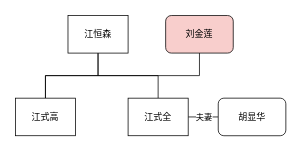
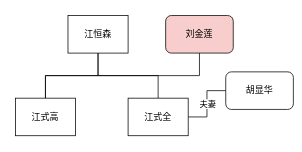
  <mxCell id="0" />
  <mxCell id="1" parent="0" />
  <mxCell id="2" style="edgeStyle=orthogonalEdgeStyle;shape=connector;rounded=0;orthogonalLoop=1;jettySize=auto;html=1;exitX=0.5;exitY=1;exitDx=0;exitDy=0;entryX=0.5;entryY=0;entryDx=0;entryDy=0;strokeColor=default;align=center;verticalAlign=middle;fontFamily=Helvetica;fontSize=11;fontColor=default;labelBackgroundColor=default;endArrow=none;endFill=0;" edge="1" parent="1" source="4" target="7"><mxGeometry relative="1" as="geometry" /></mxCell>
  <mxCell id="3" style="edgeStyle=orthogonalEdgeStyle;shape=connector;rounded=0;orthogonalLoop=1;jettySize=auto;html=1;exitX=0.5;exitY=1;exitDx=0;exitDy=0;strokeColor=default;align=center;verticalAlign=middle;fontFamily=Helvetica;fontSize=11;fontColor=default;labelBackgroundColor=default;endArrow=none;endFill=0;" edge="1" parent="1" source="4" target="10"><mxGeometry relative="1" as="geometry" /></mxCell>
  <mxCell id="4" value="江恒森" style="rounded=0;whiteSpace=wrap;html=1;" vertex="1" parent="1"><mxGeometry x="90" y="20" width="80" height="50" as="geometry" /></mxCell>
  <mxCell id="5" style="edgeStyle=orthogonalEdgeStyle;shape=connector;rounded=0;orthogonalLoop=1;jettySize=auto;html=1;exitX=0.5;exitY=1;exitDx=0;exitDy=0;entryX=0.5;entryY=0;entryDx=0;entryDy=0;strokeColor=default;align=center;verticalAlign=middle;fontFamily=Helvetica;fontSize=11;fontColor=default;labelBackgroundColor=default;endArrow=none;endFill=0;" edge="1" parent="1" source="6" target="7"><mxGeometry relative="1" as="geometry" /></mxCell>
  <mxCell id="6" value="刘金莲" style="rounded=1;whiteSpace=wrap;html=1;fillColor=#f8cecc;" vertex="1" parent="1"><mxGeometry x="220" y="20" width="90" height="50" as="geometry" /></mxCell>
  <mxCell id="7" value="江式高" style="rounded=0;whiteSpace=wrap;html=1;" vertex="1" parent="1"><mxGeometry x="20" y="130" width="80" height="50" as="geometry" /></mxCell>
  <mxCell id="8" style="edgeStyle=orthogonalEdgeStyle;shape=connector;rounded=0;orthogonalLoop=1;jettySize=auto;html=1;exitX=1;exitY=0.5;exitDx=0;exitDy=0;entryX=0;entryY=0.5;entryDx=0;entryDy=0;strokeColor=default;align=center;verticalAlign=middle;fontFamily=Helvetica;fontSize=11;fontColor=default;labelBackgroundColor=default;endArrow=none;endFill=0;" edge="1" parent="1" source="10" target="11"><mxGeometry relative="1" as="geometry" /></mxCell>
  <mxCell id="9" value="夫妻" style="edgeLabel;html=1;align=center;verticalAlign=middle;resizable=0;points=[];fontFamily=Helvetica;fontSize=11;fontColor=default;labelBackgroundColor=default;" vertex="1" connectable="0" parent="8"><mxGeometry x="0.02" relative="1" as="geometry"><mxPoint as="offset" /></mxGeometry></mxCell>
  <mxCell id="10" value="江式全" style="rounded=0;whiteSpace=wrap;html=1;" vertex="1" parent="1"><mxGeometry x="170" y="130" width="80" height="50" as="geometry" /></mxCell>
- <mxCell id="11" value="胡显华" style="rounded=1;whiteSpace=wrap;html=1;" vertex="1" parent="1"><mxGeometry x="290" y="130" width="90" height="50" as="geometry" /></mxCell>
+ <mxCell id="11" value="胡显华" style="rounded=1;whiteSpace=wrap;html=1;" vertex="1" parent="1"><mxGeometry x="300" y="95" width="90" height="50" as="geometry" /></mxCell>
